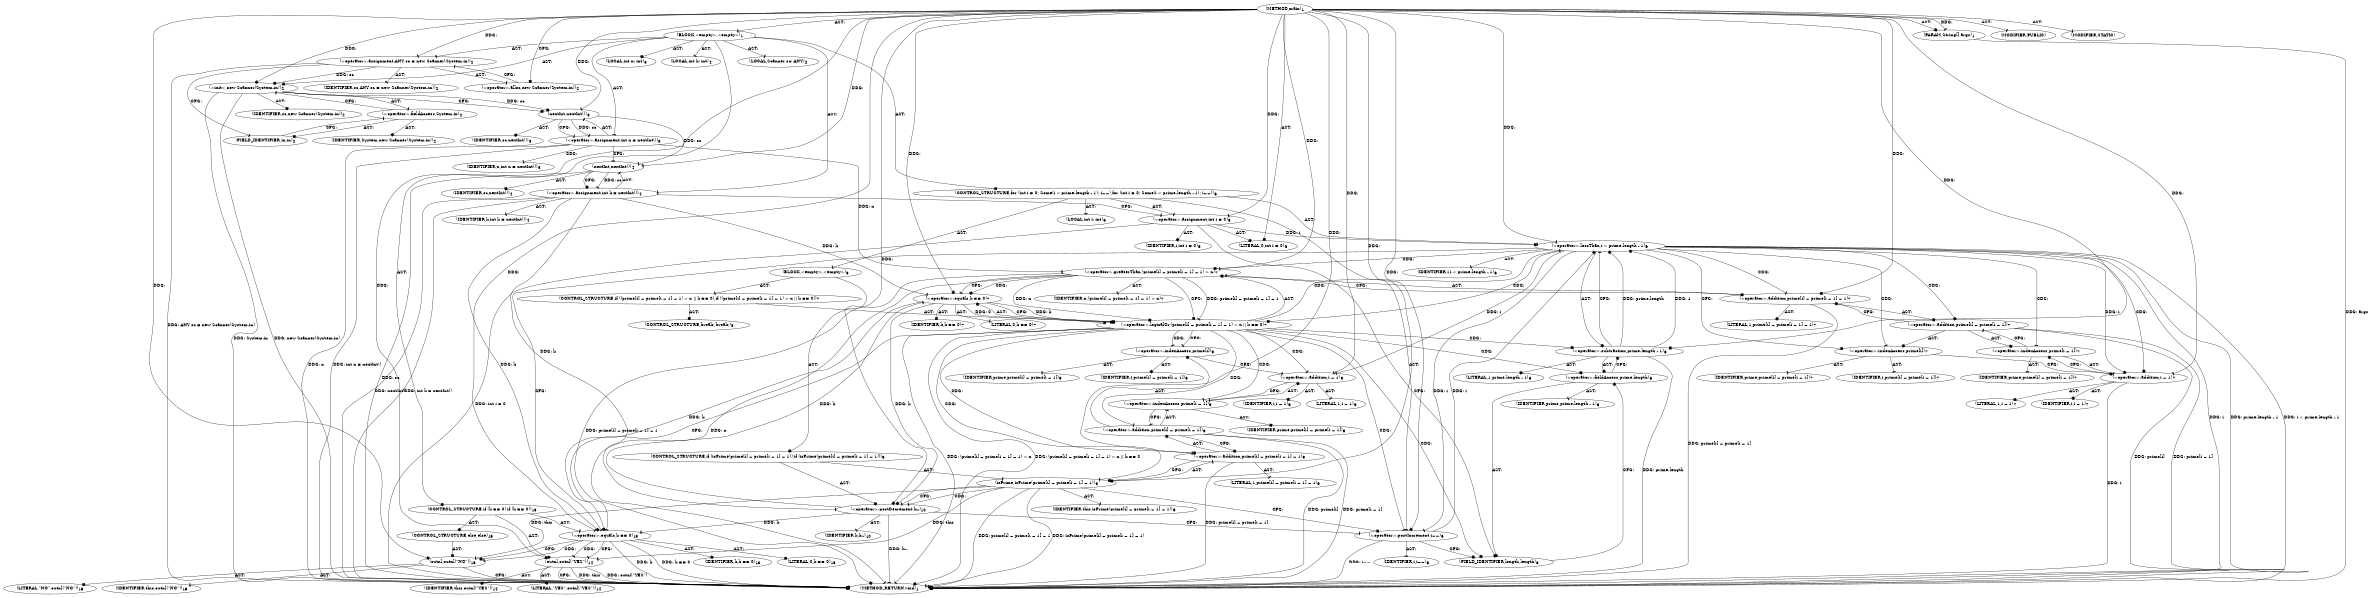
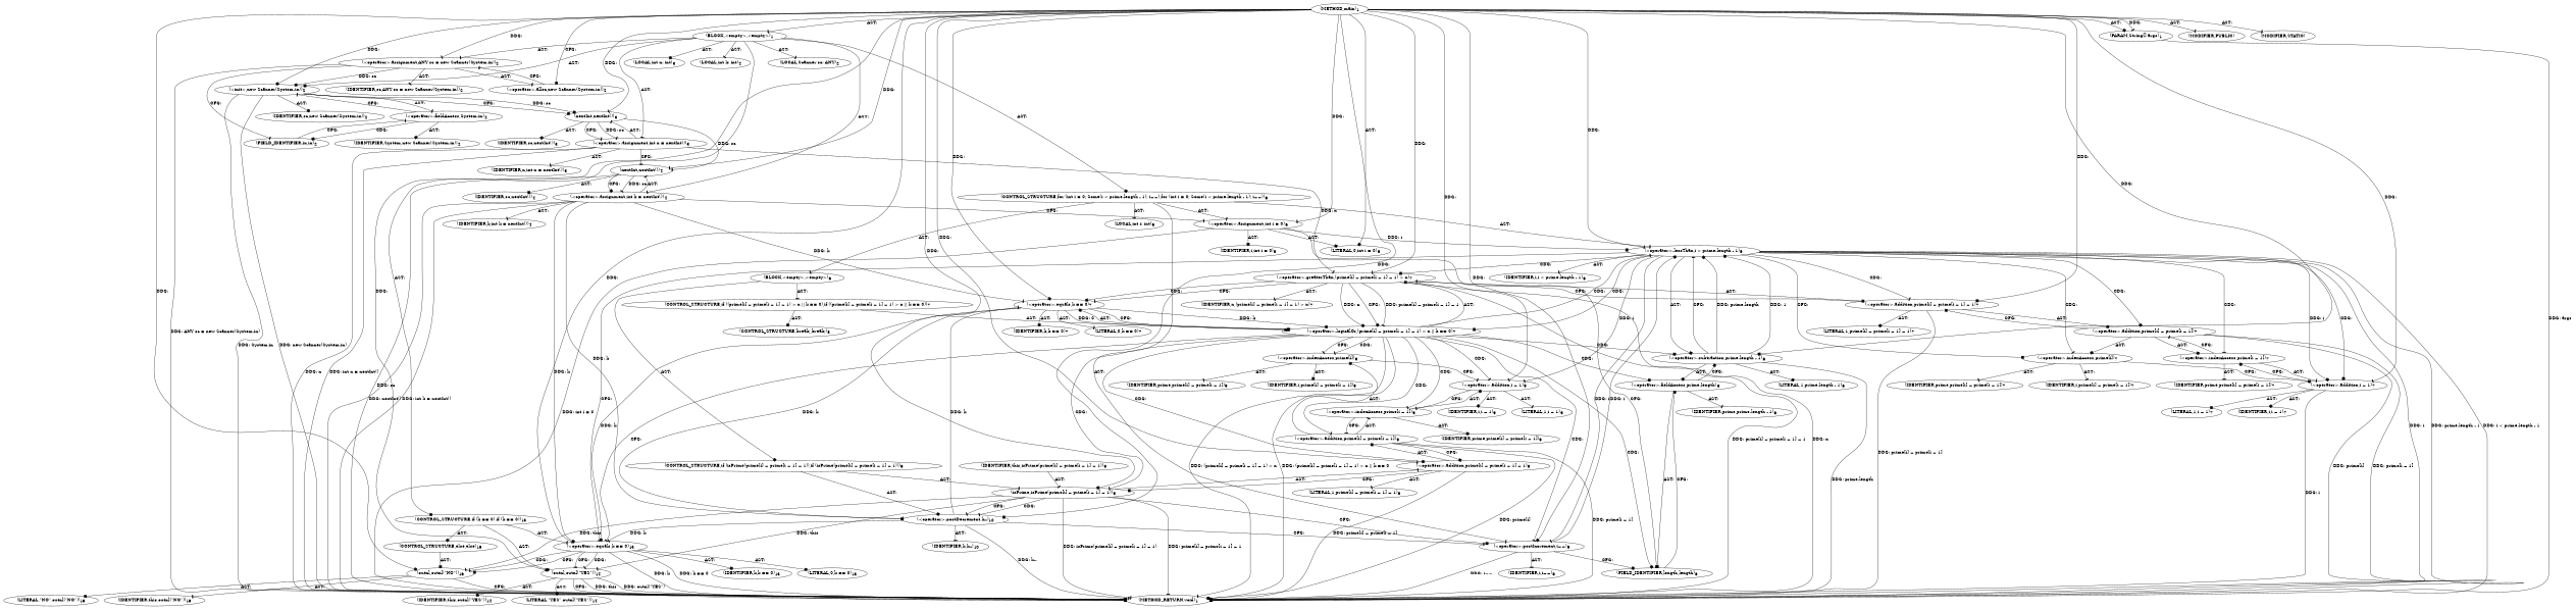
  digraph {
    edge [arrowhead=box]
    n1 [label=<(METHOD,main)<SUB>1</SUB>>]
    n2 [label=<(PARAM,String[] args)<SUB>1</SUB>>]
    n3 [label=<(BLOCK,&lt;empty&gt;,&lt;empty&gt;)<SUB>1</SUB>>]
    n4 [label=<(&lt;operator&gt;.assignment,ANY sc = new Scanner(System.in))<SUB>2</SUB>>]
    n5 [label=<(&lt;operator&gt;.alloc,new Scanner(System.in))<SUB>2</SUB>>]
    n6 [label=<(&lt;init&gt;,new Scanner(System.in))<SUB>2</SUB>>]
    n7 [label=<(nextInt,nextInt())<SUB>3</SUB>>]
    n8 [label=<(nextInt,nextInt())<SUB>4</SUB>>]
    n9 [label=<(&lt;operator&gt;.assignment,int i = 0)<SUB>6</SUB>>]
    n10 [label=<(&lt;operator&gt;.lessThan,i &lt; prime.length - 1)<SUB>6</SUB>>]
    n11 [label=<(&lt;operator&gt;.subtraction,prime.length - 1)<SUB>6</SUB>>]
    n12 [label=<(&lt;operator&gt;.postIncrement,i++)<SUB>6</SUB>>]
    n13 [label=<(&lt;operator&gt;.greaterThan,(prime[i] + prime[i + 1] + 1) &gt; n)<SUB>7</SUB>>]
    n14 [label=<(&lt;operator&gt;.addition,prime[i] + prime[i + 1] + 1)<SUB>7</SUB>>]
    n15 [label=<(&lt;operator&gt;.addition,i + 1)<SUB>7</SUB>>]
    n16 [label=<(&lt;operator&gt;.equals,k == 0)<SUB>7</SUB>>]
    n17 [label=<(isPrime,isPrime(prime[i] + prime[i + 1] + 1))<SUB>9</SUB>>]
    n18 [label=<(&lt;operator&gt;.addition,prime[i] + prime[i + 1] + 1)<SUB>9</SUB>>]
    n19 [label=<(&lt;operator&gt;.addition,i + 1)<SUB>9</SUB>>]
    n20 [label=<(&lt;operator&gt;.postDecrement,k--)<SUB>10</SUB>>]
    n21 [label=<(&lt;operator&gt;.equals,k == 0)<SUB>13</SUB>>]
    n22 [label=<(outnl,outnl(&quot;YES&quot;))<SUB>14</SUB>>]
    n23 [label=<(outnl,outnl(&quot;NO&quot;))<SUB>16</SUB>>]
    n24 [label=<(MODIFIER,PUBLIC)>]
    n25 [label=<(MODIFIER,STATIC)>]
    n26 [label=<(LITERAL,0,int i = 0)<SUB>6</SUB>>]
    n27 [label=<(METHOD_RETURN,void)<SUB>1</SUB>>]
    n28 [label=<(LOCAL,Scanner sc: ANY)<SUB>2</SUB>>]
    n29 [label=<(LOCAL,int n: int)<SUB>3</SUB>>]
    n30 [label=<(&lt;operator&gt;.assignment,int n = nextInt())<SUB>3</SUB>>]
    n31 [label=<(LOCAL,int k: int)<SUB>4</SUB>>]
    n32 [label=<(&lt;operator&gt;.assignment,int k = nextInt())<SUB>4</SUB>>]
    n33 [label=<(CONTROL_STRUCTURE,for (int i = 0; Some(i &lt; prime.length - 1); i++),for (int i = 0; Some(i &lt; prime.length - 1); i++))<SUB>6</SUB>>]
    n34 [label=<(CONTROL_STRUCTURE,if (k == 0),if (k == 0))<SUB>13</SUB>>]
    n35 [label=<(IDENTIFIER,sc,ANY sc = new Scanner(System.in))<SUB>2</SUB>>]
    n36 [label=<(FIELD_IDENTIFIER,in,in)<SUB>2</SUB>>]
    n37 [label=<(IDENTIFIER,sc,new Scanner(System.in))<SUB>2</SUB>>]
    n38 [label=<(&lt;operator&gt;.fieldAccess,System.in)<SUB>2</SUB>>]
    n39 [label=<(IDENTIFIER,sc,nextInt())<SUB>3</SUB>>]
    n40 [label=<(IDENTIFIER,sc,nextInt())<SUB>4</SUB>>]
    n41 [label=<(IDENTIFIER,i,int i = 0)<SUB>6</SUB>>]
    n42 [label=<(FIELD_IDENTIFIER,length,length)<SUB>6</SUB>>]
    n43 [label=<(IDENTIFIER,i,i &lt; prime.length - 1)<SUB>6</SUB>>]
    n44 [label=<(&lt;operator&gt;.logicalOr,(prime[i] + prime[i + 1] + 1) &gt; n || k == 0)<SUB>7</SUB>>]
    n45 [label=<(&lt;operator&gt;.addition,prime[i] + prime[i + 1])<SUB>7</SUB>>]
    n46 [label=<(&lt;operator&gt;.indexAccess,prime[i])<SUB>7</SUB>>]
    n47 [label=<(&lt;operator&gt;.indexAccess,prime[i + 1])<SUB>7</SUB>>]
    n48 [label=<(&lt;operator&gt;.fieldAccess,prime.length)<SUB>6</SUB>>]
    n49 [label=<(LITERAL,1,prime.length - 1)<SUB>6</SUB>>]
    n50 [label=<(IDENTIFIER,i,i++)<SUB>6</SUB>>]
    n51 [label=<(IDENTIFIER,n,(prime[i] + prime[i + 1] + 1) &gt; n)<SUB>7</SUB>>]
    n52 [label=<(LITERAL,1,prime[i] + prime[i + 1] + 1)<SUB>7</SUB>>]
    n53 [label=<(IDENTIFIER,i,i + 1)<SUB>7</SUB>>]
    n54 [label=<(LITERAL,1,i + 1)<SUB>7</SUB>>]
    n55 [label=<(IDENTIFIER,k,k == 0)<SUB>7</SUB>>]
    n56 [label=<(LITERAL,0,k == 0)<SUB>7</SUB>>]
    n57 [label=<(IDENTIFIER,this,isPrime(prime[i] + prime[i + 1] + 1))<SUB>9</SUB>>]
    n58 [label=<(&lt;operator&gt;.addition,prime[i] + prime[i + 1])<SUB>9</SUB>>]
    n59 [label=<(LITERAL,1,prime[i] + prime[i + 1] + 1)<SUB>9</SUB>>]
    n60 [label=<(&lt;operator&gt;.indexAccess,prime[i + 1])<SUB>9</SUB>>]
    n61 [label=<(IDENTIFIER,i,i + 1)<SUB>9</SUB>>]
    n62 [label=<(LITERAL,1,i + 1)<SUB>9</SUB>>]
    n63 [label=<(IDENTIFIER,k,k--)<SUB>10</SUB>>]
    n64 [label=<(IDENTIFIER,k,k == 0)<SUB>13</SUB>>]
    n65 [label=<(LITERAL,0,k == 0)<SUB>13</SUB>>]
    n66 [label=<(IDENTIFIER,this,outnl(&quot;YES&quot;))<SUB>14</SUB>>]
    n67 [label=<(LITERAL,&quot;YES&quot;,outnl(&quot;YES&quot;))<SUB>14</SUB>>]
    n68 [label=<(IDENTIFIER,this,outnl(&quot;NO&quot;))<SUB>16</SUB>>]
    n69 [label=<(LITERAL,&quot;NO&quot;,outnl(&quot;NO&quot;))<SUB>16</SUB>>]
    n70 [label=<(IDENTIFIER,n,int n = nextInt())<SUB>3</SUB>>]
    n71 [label=<(IDENTIFIER,k,int k = nextInt())<SUB>4</SUB>>]
    n72 [label=<(LOCAL,int i: int)<SUB>6</SUB>>]
    n73 [label=<(BLOCK,&lt;empty&gt;,&lt;empty&gt;)<SUB>6</SUB>>]
    n74 [label=<(CONTROL_STRUCTURE,else,else)<SUB>16</SUB>>]
    n75 [label=<(IDENTIFIER,System,new Scanner(System.in))<SUB>2</SUB>>]
    n76 [label=<(CONTROL_STRUCTURE,if ((prime[i] + prime[i + 1] + 1) &gt; n || k == 0),if ((prime[i] + prime[i + 1] + 1) &gt; n || k == 0))<SUB>7</SUB>>]
    n77 [label=<(CONTROL_STRUCTURE,if (isPrime(prime[i] + prime[i + 1] + 1)),if (isPrime(prime[i] + prime[i + 1] + 1)))<SUB>9</SUB>>]
    n78 [label=<(&lt;operator&gt;.indexAccess,prime[i])<SUB>9</SUB>>]
    n79 [label=<(IDENTIFIER,prime,prime[i] + prime[i + 1])<SUB>7</SUB>>]
    n80 [label=<(IDENTIFIER,i,prime[i] + prime[i + 1])<SUB>7</SUB>>]
    n81 [label=<(IDENTIFIER,prime,prime[i] + prime[i + 1])<SUB>7</SUB>>]
    n82 [label=<(IDENTIFIER,prime,prime.length - 1)<SUB>6</SUB>>]
    n83 [label=<(CONTROL_STRUCTURE,break;,break;)<SUB>8</SUB>>]
    n84 [label=<(IDENTIFIER,prime,prime[i] + prime[i + 1])<SUB>9</SUB>>]
    n85 [label=<(IDENTIFIER,i,prime[i] + prime[i + 1])<SUB>9</SUB>>]
    n86 [label=<(IDENTIFIER,prime,prime[i] + prime[i + 1])<SUB>9</SUB>>]
    n1 -> n2 [label="AST: "]
    n1 -> n2 [arrowhead=tee label="DDG: "]
    n1 -> n3 [arrowhead=tee label="AST: "]
    n1 -> n4 [arrowhead=tee label="DDG: "]
    n1 -> n5 [label="CFG: "]
    n1 -> n6 [label="DDG: "]
    n1 -> n7 [arrowhead=tee label="DDG: "]
    n1 -> n8 [arrowhead=tee label="DDG: "]
    n1 -> n9 [arrowhead=tee label="DDG: "]
    n1 -> n10 [arrowhead=tee label="DDG: "]
    n1 -> n11 [label="DDG: "]
    n1 -> n12 [label="DDG: "]
    n1 -> n13 [arrowhead=tee label="DDG: "]
    n1 -> n14 [label="DDG: "]
    n1 -> n15 [arrowhead=tee label="DDG: "]
    n1 -> n16 [label="DDG: "]
    n1 -> n17 [label="DDG: "]
    n1 -> n18 [arrowhead=tee label="DDG: "]
    n1 -> n19 [arrowhead=tee label="DDG: "]
    n1 -> n20 [label="DDG: "]
    n1 -> n21 [arrowhead=tee label="DDG: "]
    n1 -> n22 [label="DDG: "]
    n1 -> n23 [label="DDG: "]
    n1 -> n24 [arrowhead=tee label="AST: "]
    n1 -> n25 [arrowhead=tee label="AST: "]
    n1 -> n26 [label="AST: "]
    n2 -> n27 [label="DDG: args"]
    n3 -> n4 [arrowhead=tee label="AST: "]
    n3 -> n6 [label="AST: "]
    n3 -> n28 [arrowhead=tee label="AST: "]
    n3 -> n29 [label="AST: "]
    n3 -> n30 [arrowhead=tee label="AST: "]
    n3 -> n31 [arrowhead=tee label="AST: "]
    n3 -> n32 [arrowhead=tee label="AST: "]
    n3 -> n33 [label="AST: "]
    n3 -> n34 [label="AST: "]
    n4 -> n5 [arrowhead=tee label="AST: "]
    n4 -> n6 [label="DDG: sc"]
    n4 -> n27 [arrowhead=tee label="DDG: ANY sc = new Scanner(System.in)"]
    n4 -> n35 [arrowhead=tee label="AST: "]
    n4 -> n36 [arrowhead=tee label="CFG: "]
    n5 -> n4 [arrowhead=tee label="CFG: "]
    n6 -> n7 [label="CFG: "]
    n6 -> n7 [label="DDG: sc"]
    n6 -> n27 [label="DDG: System.in"]
    n6 -> n27 [label="DDG: new Scanner(System.in)"]
    n6 -> n37 [label="AST: "]
    n6 -> n38 [arrowhead=tee label="AST: "]
    n7 -> n8 [arrowhead=tee label="DDG: sc"]
    n7 -> n30 [arrowhead=tee label="CFG: "]
    n7 -> n30 [arrowhead=tee label="DDG: sc"]
    n7 -> n39 [label="AST: "]
    n8 -> n27 [label="DDG: sc"]
    n8 -> n32 [label="CFG: "]
    n8 -> n32 [arrowhead=tee label="DDG: sc"]
    n8 -> n40 [label="AST: "]
    n9 -> n10 [label="DDG: i"]
    n9 -> n26 [label="AST: "]
    n9 -> n27 [label="DDG: int i = 0"]
    n9 -> n41 [label="AST: "]
    n9 -> n42 [label="CFG: "]
    n10 -> n11 [label="AST: "]
    n10 -> n12 [arrowhead=tee label="DDG: i"]
    n10 -> n13 [label="CDG: "]
    n10 -> n14 [arrowhead=tee label="CDG: "]
    n10 -> n15 [label="DDG: i"]
    n10 -> n15 [label="CDG: "]
    n10 -> n19 [arrowhead=tee label="DDG: i"]
    n10 -> n21 [arrowhead=tee label="CFG: "]
    n10 -> n27 [label="DDG: i"]
    n10 -> n27 [label="DDG: prime.length - 1"]
    n10 -> n27 [label="DDG: i &lt; prime.length - 1"]
    n10 -> n43 [arrowhead=tee label="AST: "]
    n10 -> n44 [label="CDG: "]
    n10 -> n45 [label="CDG: "]
    n10 -> n46 [label="CFG: "]
    n10 -> n46 [arrowhead=tee label="CDG: "]
    n10 -> n47 [arrowhead=tee label="CDG: "]
    n11 -> n10 [arrowhead=tee label="CFG: "]
    n11 -> n10 [label="DDG: prime.length"]
    n11 -> n10 [label="DDG: 1"]
    n11 -> n27 [arrowhead=tee label="DDG: prime.length"]
    n11 -> n48 [label="AST: "]
    n11 -> n49 [label="AST: "]
    n12 -> n10 [label="DDG: i"]
    n12 -> n27 [label="DDG: i++"]
    n12 -> n42 [label="CFG: "]
    n12 -> n50 [arrowhead=tee label="AST: "]
    n13 -> n14 [label="AST: "]
    n13 -> n16 [arrowhead=tee label="CFG: "]
    n13 -> n16 [label="CDG: "]
    n13 -> n27 [label="DDG: prime[i] + prime[i + 1] + 1"]
    n13 -> n27 [arrowhead=tee label="DDG: n"]
    n13 -> n44 [label="CFG: "]
    n13 -> n44 [arrowhead=tee label="DDG: prime[i] + prime[i + 1] + 1"]
    n13 -> n44 [label="DDG: n"]
    n13 -> n51 [arrowhead=tee label="AST: "]
    n14 -> n13 [arrowhead=tee label="CFG: "]
    n14 -> n27 [label="DDG: prime[i] + prime[i + 1]"]
    n14 -> n45 [label="AST: "]
    n14 -> n52 [label="AST: "]
    n15 -> n27 [arrowhead=tee label="DDG: i"]
    n15 -> n47 [label="CFG: "]
    n15 -> n53 [label="AST: "]
    n15 -> n54 [label="AST: "]
    n16 -> n20 [label="DDG: k"]
    n16 -> n21 [label="DDG: k"]
    n16 -> n44 [label="CFG: "]
    n16 -> n44 [label="DDG: k"]
    n16 -> n44 [label="DDG: 0"]
    n16 -> n55 [label="AST: "]
    n16 -> n56 [arrowhead=tee label="AST: "]
    n17 -> n12 [label="CFG: "]
    n17 -> n18 [arrowhead=tee label="AST: "]
    n17 -> n20 [arrowhead=tee label="CFG: "]
    n17 -> n20 [arrowhead=tee label="CDG: "]
    n17 -> n22 [arrowhead=tee label="DDG: this"]
    n17 -> n23 [arrowhead=tee label="DDG: this"]
    n17 -> n27 [arrowhead=tee label="DDG: prime[i] + prime[i + 1] + 1"]
    n17 -> n27 [arrowhead=tee label="DDG: isPrime(prime[i] + prime[i + 1] + 1)"]
-   n17 -> n57 [arrowhead=tee label="AST: "]
+   n57 -> n17 [arrowhead=tee label="AST: "]
    n18 -> n17 [label="CFG: "]
    n18 -> n27 [label="DDG: prime[i] + prime[i + 1]"]
    n18 -> n58 [label="AST: "]
    n18 -> n59 [arrowhead=tee label="AST: "]
    n19 -> n60 [arrowhead=tee label="CFG: "]
    n19 -> n61 [label="AST: "]
    n19 -> n62 [arrowhead=tee label="AST: "]
    n20 -> n12 [arrowhead=tee label="CFG: "]
    n20 -> n16 [arrowhead=tee label="DDG: k"]
    n20 -> n21 [arrowhead=tee label="DDG: k"]
    n20 -> n27 [arrowhead=tee label="DDG: k--"]
    n20 -> n63 [arrowhead=tee label="AST: "]
    n21 -> n22 [arrowhead=tee label="CFG: "]
    n21 -> n22 [arrowhead=tee label="CDG: "]
    n21 -> n23 [label="CFG: "]
    n21 -> n23 [arrowhead=tee label="CDG: "]
    n21 -> n27 [label="DDG: k"]
    n21 -> n27 [label="DDG: k == 0"]
    n21 -> n64 [label="AST: "]
    n21 -> n65 [label="AST: "]
    n22 -> n27 [arrowhead=tee label="CFG: "]
    n22 -> n27 [label="DDG: this"]
    n22 -> n27 [arrowhead=tee label="DDG: outnl(&quot;YES&quot;)"]
    n22 -> n66 [label="AST: "]
    n22 -> n67 [label="AST: "]
    n23 -> n27 [label="CFG: "]
    n23 -> n68 [arrowhead=tee label="AST: "]
    n23 -> n69 [label="AST: "]
    n30 -> n7 [arrowhead=tee label="AST: "]
    n30 -> n8 [arrowhead=tee label="CFG: "]
    n30 -> n13 [arrowhead=tee label="DDG: n"]
    n30 -> n27 [arrowhead=tee label="DDG: n"]
    n30 -> n27 [arrowhead=tee label="DDG: int n = nextInt()"]
-   n30 -> n70 [arrowhead=tee label="CDG: "]
+   n30 -> n70 [arrowhead=tee label="AST: "]
    n32 -> n8 [arrowhead=tee label="AST: "]
    n32 -> n9 [arrowhead=tee label="CFG: "]
    n32 -> n16 [arrowhead=tee label="DDG: k"]
    n32 -> n20 [arrowhead=tee label="DDG: k"]
    n32 -> n21 [label="DDG: k"]
    n32 -> n27 [label="DDG: nextInt()"]
    n32 -> n27 [arrowhead=tee label="DDG: int k = nextInt()"]
    n32 -> n71 [arrowhead=tee label="AST: "]
    n33 -> n9 [arrowhead=tee label="AST: "]
    n33 -> n10 [arrowhead=tee label="AST: "]
    n33 -> n12 [arrowhead=tee label="AST: "]
    n33 -> n72 [arrowhead=tee label="AST: "]
    n33 -> n73 [arrowhead=tee label="AST: "]
    n34 -> n21 [arrowhead=tee label="AST: "]
    n34 -> n22 [label="AST: "]
    n34 -> n74 [label="AST: "]
    n36 -> n38 [arrowhead=tee label="CFG: "]
    n38 -> n6 [arrowhead=tee label="CFG: "]
-   n38 -> n36 [label="AST: "]
+   n38 -> n36 [label="CDG: "]
    n38 -> n75 [label="AST: "]
    n42 -> n48 [label="CFG: "]
    n44 -> n10 [arrowhead=tee label="CDG: "]
    n44 -> n11 [label="CDG: "]
    n44 -> n12 [arrowhead=tee label="CDG: "]
    n44 -> n13 [label="AST: "]
    n44 -> n16 [label="AST: "]
    n44 -> n17 [arrowhead=tee label="CDG: "]
    n44 -> n18 [label="CDG: "]
    n44 -> n19 [arrowhead=tee label="CDG: "]
    n44 -> n21 [arrowhead=tee label="CFG: "]
    n44 -> n27 [arrowhead=tee label="DDG: (prime[i] + prime[i + 1] + 1) &gt; n"]
    n44 -> n27 [label="DDG: (prime[i] + prime[i + 1] + 1) &gt; n || k == 0"]
    n44 -> n42 [label="CDG: "]
    n44 -> n48 [label="CDG: "]
    n44 -> n58 [arrowhead=tee label="CDG: "]
    n44 -> n60 [arrowhead=tee label="CDG: "]
    n44 -> n78 [arrowhead=tee label="CFG: "]
    n44 -> n78 [arrowhead=tee label="CDG: "]
    n45 -> n14 [label="CFG: "]
    n45 -> n27 [arrowhead=tee label="DDG: prime[i]"]
    n45 -> n27 [arrowhead=tee label="DDG: prime[i + 1]"]
    n45 -> n46 [label="AST: "]
    n45 -> n47 [label="AST: "]
    n46 -> n15 [label="CFG: "]
    n46 -> n79 [arrowhead=tee label="AST: "]
    n46 -> n80 [arrowhead=tee label="AST: "]
    n47 -> n15 [arrowhead=tee label="AST: "]
    n47 -> n45 [arrowhead=tee label="CFG: "]
    n47 -> n81 [arrowhead=tee label="AST: "]
    n48 -> n11 [label="CFG: "]
    n48 -> n42 [label="AST: "]
    n48 -> n82 [arrowhead=tee label="AST: "]
    n58 -> n18 [label="CFG: "]
    n58 -> n27 [label="DDG: prime[i]"]
    n58 -> n27 [label="DDG: prime[i + 1]"]
    n58 -> n60 [arrowhead=tee label="AST: "]
    n58 -> n78 [label="AST: "]
    n60 -> n19 [label="AST: "]
    n60 -> n58 [arrowhead=tee label="CFG: "]
    n60 -> n86 [label="AST: "]
    n73 -> n76 [arrowhead=tee label="AST: "]
    n73 -> n77 [label="AST: "]
    n74 -> n23 [label="AST: "]
    n76 -> n44 [label="AST: "]
    n76 -> n83 [label="AST: "]
    n77 -> n17 [arrowhead=tee label="AST: "]
    n77 -> n20 [label="AST: "]
    n78 -> n19 [arrowhead=tee label="CFG: "]
    n78 -> n84 [arrowhead=tee label="AST: "]
    n78 -> n85 [label="AST: "]
  }
